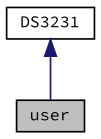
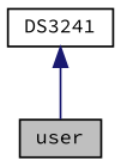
  digraph {
    fontname="Source Code Pro"
    node [color=black fontname="Source Code Pro" fontsize=10 shape=record style=filled]
    n1 [fillcolor=grey75 fontcolor=black height=0.2 label=user width=0.4]
-   n2 [fillcolor=white height=0.2 label=DS3231 width=0.4]
+   n2 [fillcolor=white height=0.2 label=DS3241 width=0.4]
    n2 -> n1 [color=midnightblue dir=back fontname="Source Code Pro" fontsize=10 labelfontname=Helvetica labelfontsize=10 style=solid]
  }
